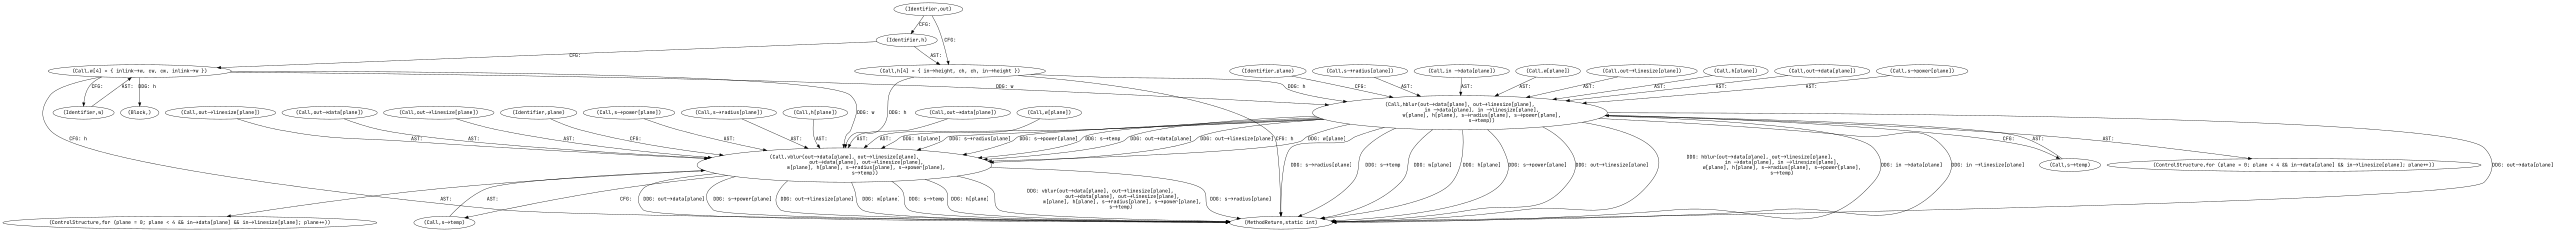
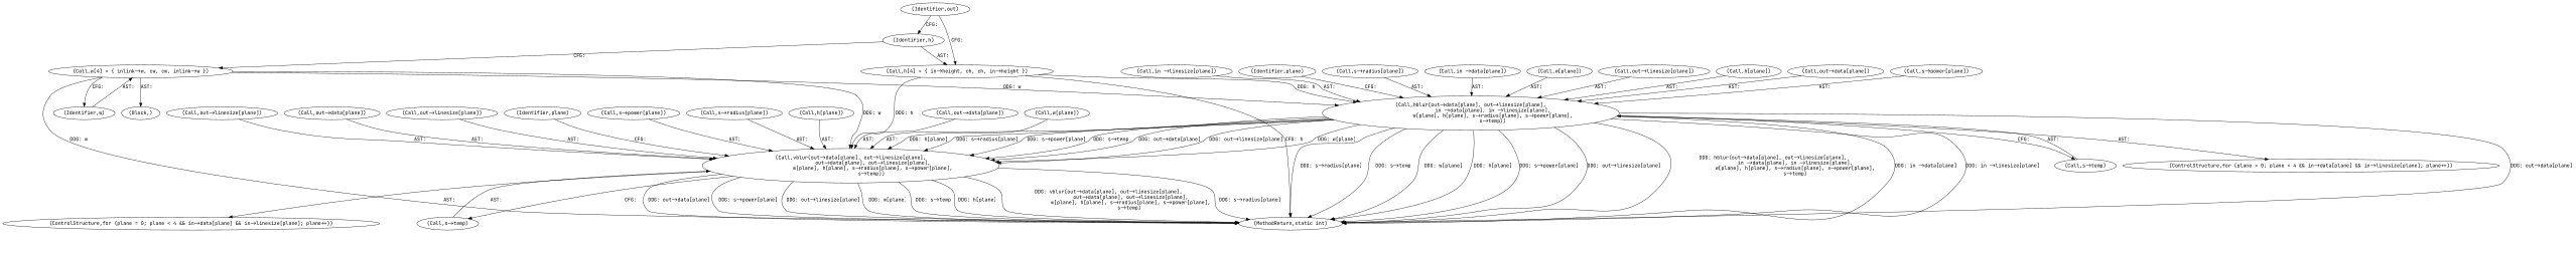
  digraph {
    fontname="JetBrains Mono"
    node [fontname="JetBrains Mono"]
    edge [fontname="JetBrains Mono"]
    n1 [label="(Call,hblur(out->data[plane], out->linesize[plane],\n               in ->data[plane], in ->linesize[plane],\n               w[plane], h[plane], s->radius[plane], s->power[plane],\n               s->temp))"]
    n2 [label="(Call,vblur(out->data[plane], out->linesize[plane],\n               out->data[plane], out->linesize[plane],\n               w[plane], h[plane], s->radius[plane], s->power[plane],\n              s->temp))"]
    n3 [label="(MethodReturn,static int)"]
    n4 [label="(Call,s->temp)"]
    n5 [label="(ControlStructure,for (plane = 0; plane < 4 && in->data[plane] && in->linesize[plane]; plane++))"]
    n6 [label="(Call,s->temp)"]
    n7 [label="(ControlStructure,for (plane = 0; plane < 4 && in->data[plane] && in->linesize[plane]; plane++))"]
    n8 [label="(Call,w[4] = { inlink->w, cw, cw, inlink->w })"]
    n9 [label="(Identifier,w)"]
    n10 [label="(Block,)"]
    n11 [label="(Call,h[4] = { in->height, ch, ch, in->height })"]
    n12 [label="(Identifier,h)"]
    n13 [label="(Call,out->data[plane])"]
    n14 [label="(Call,w[plane])"]
    n15 [label="(Call,out->linesize[plane])"]
    n16 [label="(Identifier,out)"]
    n17 [label="(Call,out->data[plane])"]
    n18 [label="(Call,s->radius[plane])"]
    n19 [label="(Call,in ->data[plane])"]
    n20 [label="(Call,out->linesize[plane])"]
    n21 [label="(Call,w[plane])"]
    n22 [label="(Call,out->linesize[plane])"]
    n23 [label="(Call,h[plane])"]
    n24 [label="(Identifier,plane)"]
    n25 [label="(Call,s->power[plane])"]
    n26 [label="(Call,out->data[plane])"]
    n27 [label="(Call,s->radius[plane])"]
    n28 [label="(Call,s->power[plane])"]
    n29 [label="(Call,h[plane])"]
+   n30 [label="(Call,in ->linesize[plane])"]
    n31 [label="(Identifier,plane)"]
    n1 -> n2 [label="DDG: out->data[plane]"]
    n1 -> n2 [label="DDG: out->linesize[plane]"]
    n1 -> n2 [label="DDG: w[plane]"]
    n1 -> n2 [label="DDG: h[plane]"]
    n1 -> n2 [label="DDG: s->radius[plane]"]
    n1 -> n2 [label="DDG: s->power[plane]"]
    n1 -> n2 [label="DDG: s->temp"]
    n1 -> n3 [label="DDG: in ->data[plane]"]
    n1 -> n3 [label="DDG: in ->linesize[plane]"]
    n1 -> n3 [label="DDG: out->data[plane]"]
    n1 -> n3 [label="DDG: s->radius[plane]"]
    n1 -> n3 [label="DDG: s->temp"]
    n1 -> n3 [label="DDG: w[plane]"]
    n1 -> n3 [label="DDG: h[plane]"]
    n1 -> n3 [label="DDG: s->power[plane]"]
    n1 -> n3 [label="DDG: out->linesize[plane]"]
    n1 -> n3 [label="DDG: hblur(out->data[plane], out->linesize[plane],\n               in ->data[plane], in ->linesize[plane],\n               w[plane], h[plane], s->radius[plane], s->power[plane],\n               s->temp)"]
    n1 -> n4 [label="CFG: "]
    n1 -> n5 [label="AST: "]
    n2 -> n3 [label="DDG: vblur(out->data[plane], out->linesize[plane],\n               out->data[plane], out->linesize[plane],\n               w[plane], h[plane], s->radius[plane], s->power[plane],\n              s->temp)"]
    n2 -> n3 [label="DDG: s->radius[plane]"]
    n2 -> n3 [label="DDG: out->data[plane]"]
    n2 -> n3 [label="DDG: s->power[plane]"]
    n2 -> n3 [label="DDG: out->linesize[plane]"]
    n2 -> n3 [label="DDG: w[plane]"]
    n2 -> n3 [label="DDG: s->temp"]
    n2 -> n3 [label="DDG: h[plane]"]
    n2 -> n6 [label="CFG: "]
    n2 -> n7 [label="AST: "]
    n4 -> n1 [label="AST: "]
    n6 -> n2 [label="AST: "]
    n8 -> n1 [label="DDG: w"]
    n8 -> n2 [label="DDG: w"]
-   n8 -> n3 [label="CFG: h"]
+   n8 -> n3 [label="DDG: w"]
    n8 -> n9 [label="CFG: "]
-   n8 -> n10 [label="DDG: h"]
+   n8 -> n10 [label="AST: "]
    n9 -> n8 [label="AST: "]
    n11 -> n1 [label="DDG: h"]
    n11 -> n2 [label="DDG: h"]
    n11 -> n3 [label="CFG: h"]
    n12 -> n8 [label="CFG: "]
    n12 -> n11 [label="AST: "]
    n13 -> n2 [label="AST: "]
    n14 -> n2 [label="AST: "]
    n15 -> n2 [label="AST: "]
    n16 -> n11 [label="CFG: "]
    n16 -> n12 [label="CFG: "]
    n17 -> n2 [label="AST: "]
    n18 -> n1 [label="AST: "]
    n19 -> n1 [label="AST: "]
    n20 -> n2 [label="AST: "]
    n21 -> n1 [label="AST: "]
    n22 -> n1 [label="AST: "]
    n23 -> n1 [label="AST: "]
    n24 -> n2 [label="CFG: "]
    n25 -> n2 [label="AST: "]
    n26 -> n1 [label="AST: "]
    n27 -> n2 [label="AST: "]
    n28 -> n1 [label="AST: "]
    n29 -> n2 [label="AST: "]
+   n30 -> n1 [label="AST: "]
    n31 -> n1 [label="CFG: "]
  }
